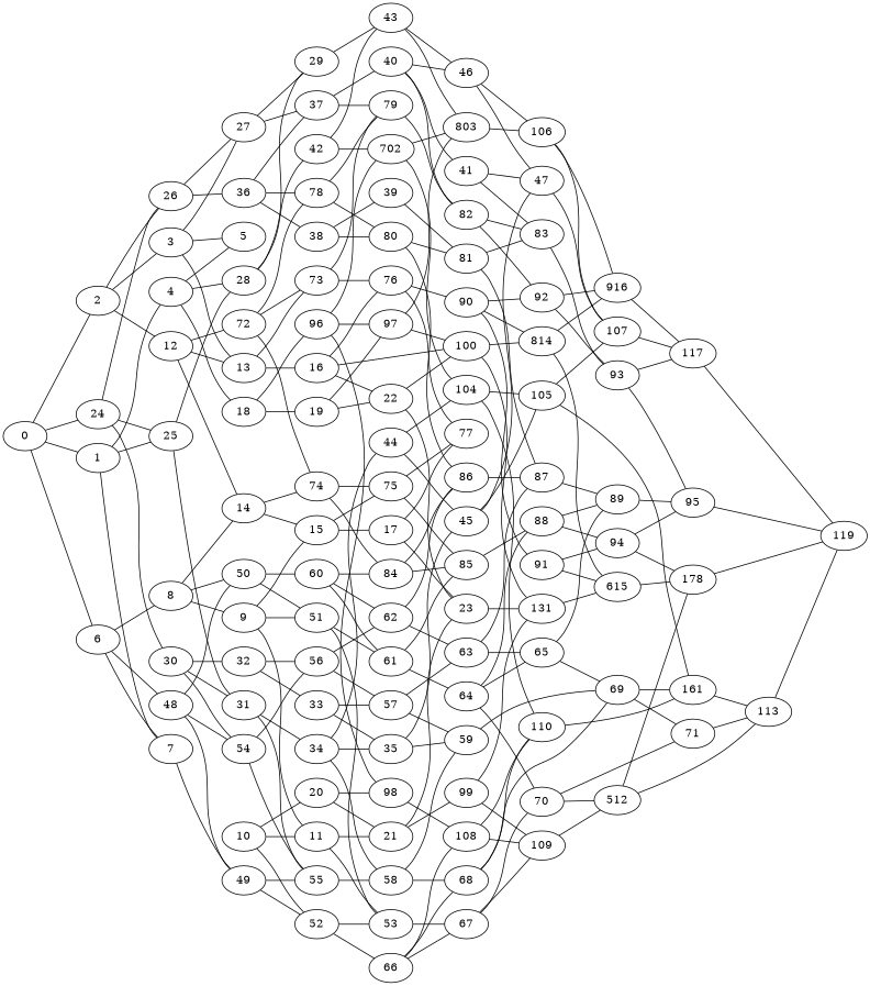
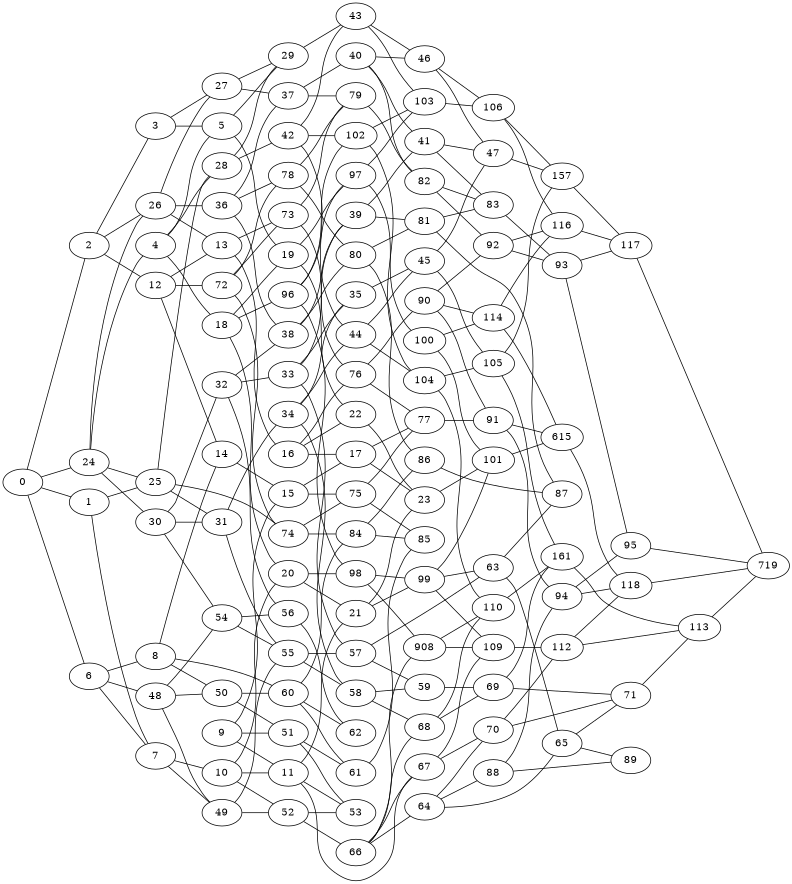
  graph {
    rankdir=LR
    0
    1
    2
    6
    24
    4
    7
    25
    3
    12
    26
    8
    48
    30
    5
    18
    28
    10
    49
    31
    13
    27
    14
    72
    36
    19
    29
    16
    73
    37
    20
    96
    42
    22
    97
    43
    9
    50
    54
    11
    52
    55
    15
    51
    74
    60
    21
    53
    17
    75
    61
    98
    66
    23
    99
    67
    78
    76
    79
    84
    77
    85
    100
    90
-   101 [label=131]
+   101
    91
-   102 [label=702]
-   103 [label=803]
-   108
+   102
+   103
+   108 [label=908]
    109
-   114 [label=814]
+   114
    n72 [label=615]
    32
    34
    38
    40
    44
    46
    33
    56
    35
    58
    39
    57
    80
    62
    45
    59
    41
    81
    63
    104
    68
    47
    105
    69
    82
    86
    83
    87
    106
    92
-   107
+   107 [label=157]
    93
    110
    n106 [label=161]
-   116 [label=916]
+   116
    117
    64
    70
    65
    71
    88
    89
-   112 [label=512]
+   112
    94
    113
    95
-   118 [label=178]
-   119
+   118
+   119 [label=719]
    0 -- 1
    0 -- 2
    0 -- 6
    0 -- 24
-   1 -- 4
+   24 -- 4
    1 -- 7
    1 -- 25
    2 -- 3
    2 -- 12
    2 -- 26
    6 -- 7
    6 -- 8
    6 -- 48
    24 -- 25
    24 -- 26
    24 -- 30
    4 -- 5
    4 -- 18
    4 -- 28
+   7 -- 10
    7 -- 49
    25 -- 28
    25 -- 31
    3 -- 5
-   3 -- 13
+   26 -- 13
    3 -- 27
    12 -- 13
    12 -- 14
    12 -- 72
    26 -- 27
    26 -- 36
    8 -- 14
-   8 -- 9
+   8 -- 60
    8 -- 50
    48 -- 49
    48 -- 50
    48 -- 54
    30 -- 31
    30 -- 54
    30 -- 32
+   5 -- 19
+   5 -- 29
    18 -- 19
+   18 -- 20
    18 -- 96
    28 -- 29
    28 -- 42
    10 -- 20
    10 -- 11
    10 -- 52
    49 -- 52
    49 -- 55
    31 -- 55
    31 -- 34
    13 -- 16
    13 -- 73
    27 -- 29
    27 -- 37
    14 -- 15
-   14 -- 74
+   25 -- 74
    72 -- 73
    72 -- 74
    72 -- 78
    36 -- 37
    36 -- 78
    36 -- 38
    19 -- 22
    19 -- 97
    29 -- 43
    16 -- 22
-   16 -- 100
+   16 -- 17
    16 -- 76
    73 -- 76
    73 -- 79
    37 -- 79
    37 -- 40
    20 -- 21
    20 -- 98
    96 -- 97
    96 -- 98
    96 -- 102
    42 -- 43
    42 -- 102
+   42 -- 44
    22 -- 23
-   22 -- 100
    97 -- 100
    97 -- 103
    43 -- 103
    43 -- 46
    9 -- 11
    9 -- 15
    9 -- 51
    50 -- 51
    50 -- 60
    54 -- 55
    54 -- 56
    11 -- 21
    11 -- 53
    52 -- 53
    52 -- 66
    55 -- 58
    15 -- 17
    15 -- 75
    51 -- 53
    51 -- 61
    74 -- 75
    74 -- 84
    60 -- 61
    60 -- 84
    60 -- 62
    21 -- 23
    21 -- 99
-   53 -- 67
+   11 -- 67
    17 -- 23
    17 -- 77
    75 -- 77
    75 -- 85
    61 -- 85
-   61 -- 64
+   66 -- 64
+   98 -- 99
    98 -- 108
    66 -- 67
    66 -- 108
    66 -- 68
    23 -- 101
    99 -- 101
    99 -- 109
    67 -- 109
    67 -- 70
    78 -- 79
    78 -- 80
    76 -- 77
    76 -- 90
    79 -- 82
    84 -- 85
    84 -- 86
-   85 -- 88
+   77 -- 91
    100 -- 101
    100 -- 114
    90 -- 91
    90 -- 114
    90 -- 92
    101 -- n72
    91 -- n72
    91 -- 94
    102 -- 103
    102 -- 104
    103 -- 106
    108 -- 109
    108 -- 110
    109 -- 112
    114 -- n72
    114 -- 116
    n72 -- 118
+   32 -- 38
    32 -- 33
    32 -- 56
    34 -- 44
    34 -- 35
    34 -- 58
    38 -- 39
    38 -- 80
    40 -- 46
    40 -- 41
    40 -- 82
    44 -- 45
    44 -- 104
    46 -- 47
    46 -- 106
    33 -- 35
+   33 -- 39
    33 -- 57
-   56 -- 57
+   55 -- 57
    56 -- 62
    35 -- 45
-   35 -- 59
    58 -- 59
    58 -- 68
+   39 -- 41
    39 -- 81
    57 -- 59
    57 -- 63
    80 -- 81
    80 -- 86
-   62 -- 63
-   62 -- 86
+   99 -- 63
    45 -- 47
    45 -- 105
    59 -- 69
    41 -- 47
    41 -- 83
    81 -- 83
    81 -- 87
    63 -- 87
    63 -- 65
    104 -- 105
    104 -- 110
    68 -- 69
    68 -- 110
    47 -- 107
    105 -- 107
    105 -- n106
    69 -- n106
    69 -- 71
    82 -- 83
    82 -- 92
    86 -- 87
    83 -- 93
-   87 -- 89
    106 -- 107
    106 -- 116
    92 -- 93
    92 -- 116
    107 -- 117
    93 -- 117
    93 -- 95
    110 -- n106
    n106 -- 113
    116 -- 117
    117 -- 119
    64 -- 70
    64 -- 65
    64 -- 88
    70 -- 71
    70 -- 112
-   65 -- 69
+   65 -- 71
    65 -- 89
    71 -- 113
    88 -- 89
    88 -- 94
-   89 -- 95
    112 -- 113
    112 -- 118
    94 -- 95
    94 -- 118
    113 -- 119
    95 -- 119
    118 -- 119
  }
